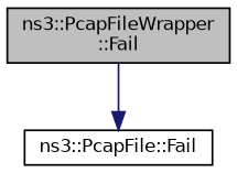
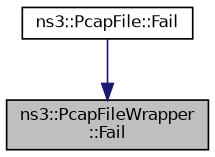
  digraph {
    rankdir=TB
    node [color=black fontname=Helvetica fontsize=10 shape=record style=filled]
    n1 [fillcolor=grey75 fontcolor=black height=0.2 label="ns3::PcapFileWrapper\l::Fail" width=0.4]
    n2 [fillcolor=white height=0.2 label="ns3::PcapFile::Fail" width=0.4]
-   n1 -> n2 [color=midnightblue fontname=Helvetica fontsize=10 labelfontname=Helvetica labelfontsize=10 style=solid]
+   n2 -> n1 [color=midnightblue fontname=Helvetica fontsize=10 labelfontname=Helvetica labelfontsize=10 style=solid]
  }
